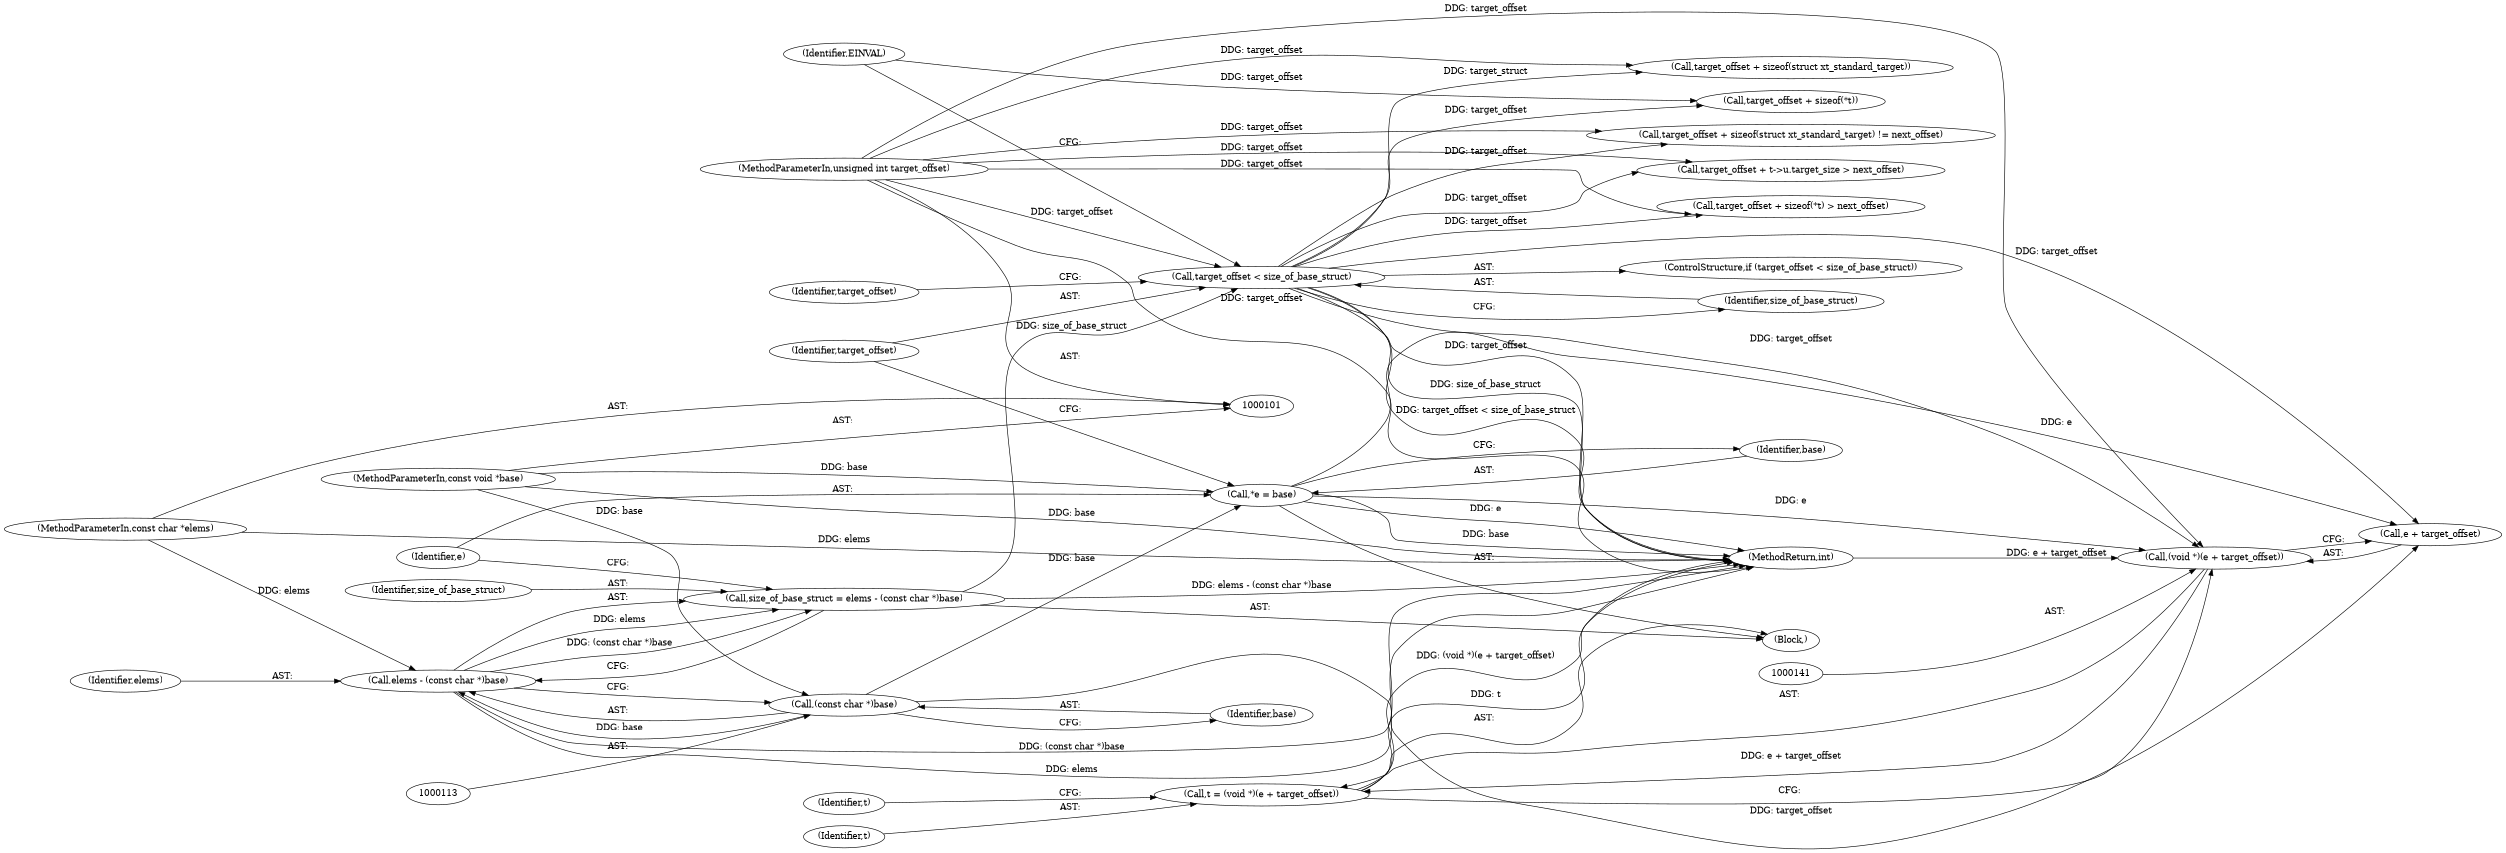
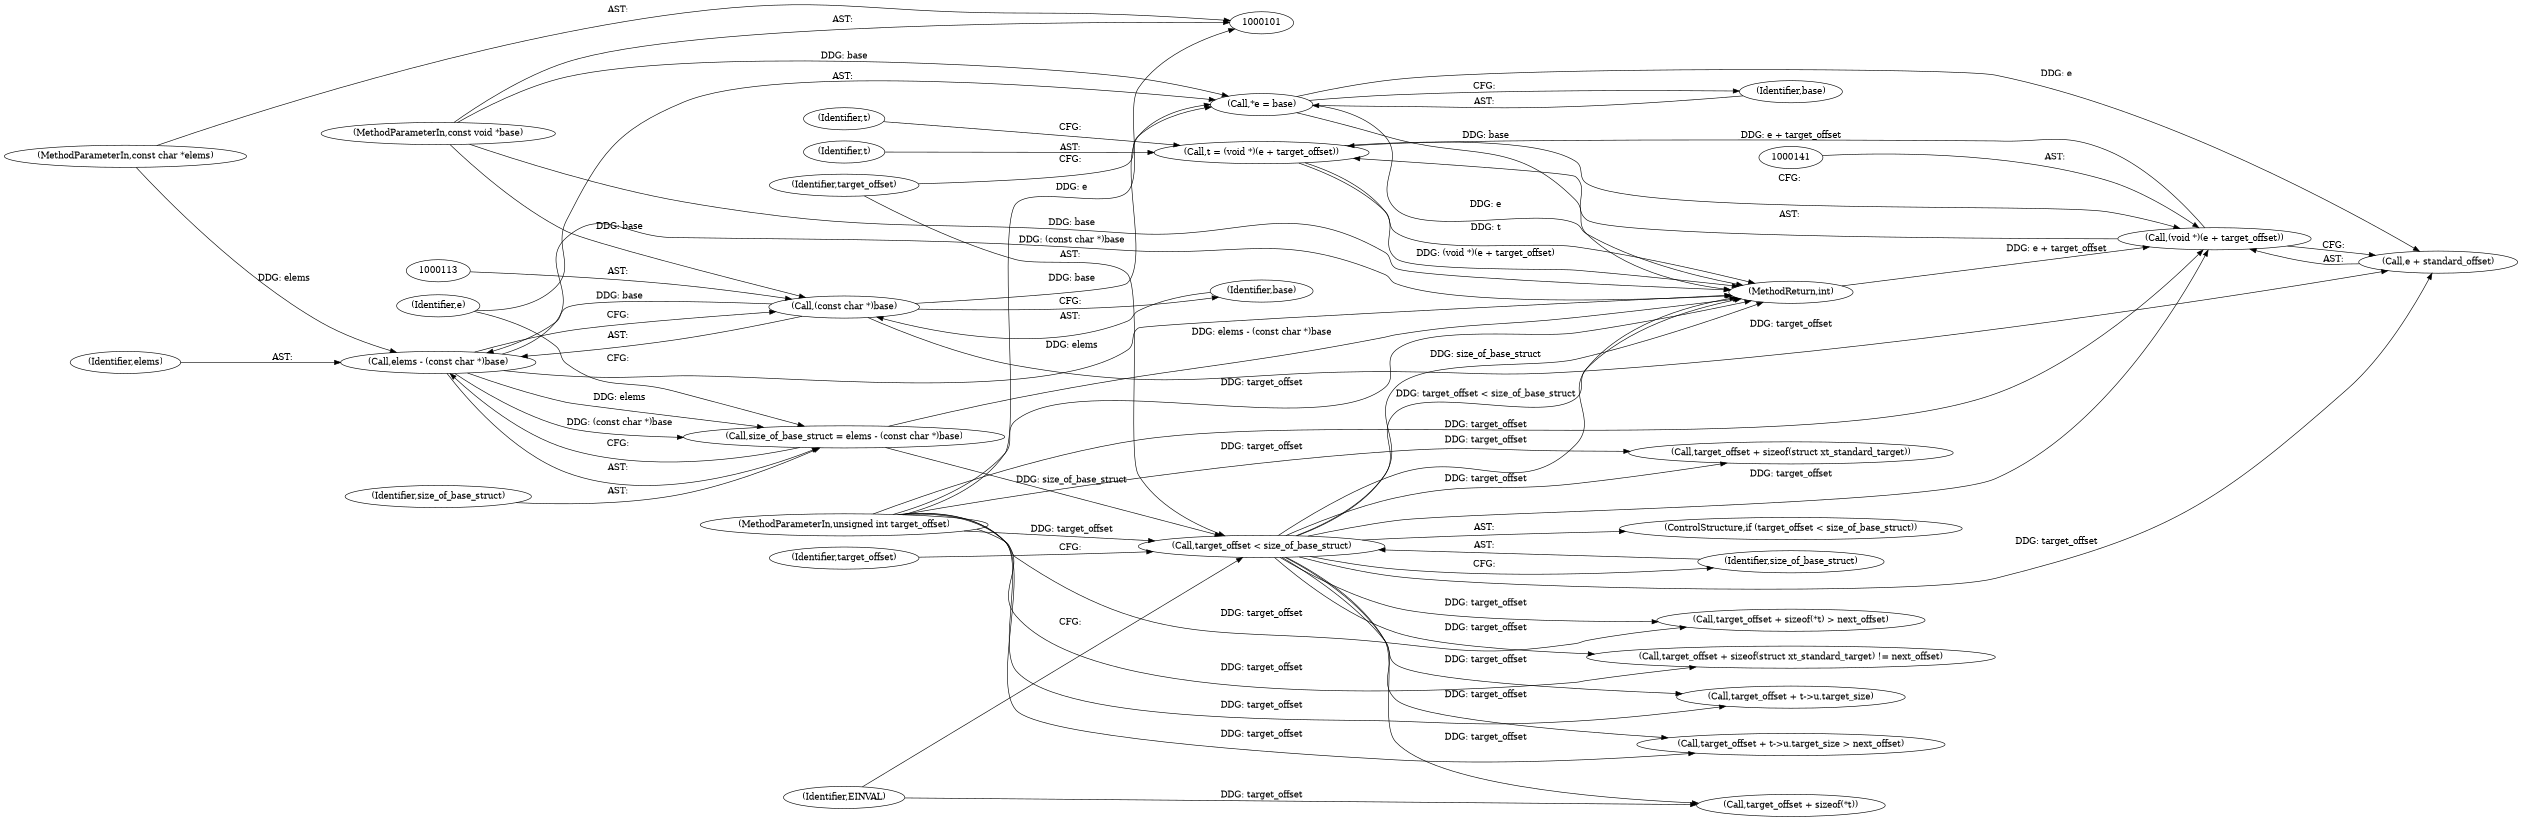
  digraph {
    rankdir=LR
    n1 [label="(Call,t = (void *)(e + target_offset))"]
    n2 [label="(Call,(void *)(e + target_offset))"]
    n3 [label="(MethodReturn,int)"]
-   n4 [label="(Block,)"]
-   n5 [label="(Call,e + target_offset)"]
+   n5 [label="(Call,e + standard_offset)"]
    n6 [label="(Call,*e = base)"]
    n7 [label="(Identifier,base)"]
    n8 [label="(Call,(const char *)base)"]
    n9 [label="(Call,elems - (const char *)base)"]
    n10 [label="(Identifier,base)"]
    n11 [label="(Call,size_of_base_struct = elems - (const char *)base)"]
    n12 [label="(MethodParameterIn,const void *base)"]
    1000101
    n14 [label="(MethodParameterIn,unsigned int target_offset)"]
    n15 [label="(Call,target_offset < size_of_base_struct)"]
+   n16 [label="(Call,target_offset + t->u.target_size)"]
    n17 [label="(Call,target_offset + sizeof(struct xt_standard_target) != next_offset)"]
    n18 [label="(Call,target_offset + t->u.target_size > next_offset)"]
    n19 [label="(Call,target_offset + sizeof(*t) > next_offset)"]
    n20 [label="(Call,target_offset + sizeof(struct xt_standard_target))"]
    n21 [label="(Call,target_offset + sizeof(*t))"]
    n22 [label="(ControlStructure,if (target_offset < size_of_base_struct))"]
    n23 [label="(Identifier,size_of_base_struct)"]
    n24 [label="(MethodParameterIn,const char *elems)"]
    n25 [label="(Identifier,size_of_base_struct)"]
    n26 [label="(Identifier,t)"]
    n27 [label="(Identifier,EINVAL)"]
    n28 [label="(Identifier,target_offset)"]
    n29 [label="(Identifier,e)"]
    n30 [label="(Identifier,t)"]
    n31 [label="(Identifier,elems)"]
    n32 [label="(Identifier,target_offset)"]
    1000141
    1000113
    n1 -> n2 [label="CFG: "]
    n1 -> n3 [label="DDG: t"]
    n1 -> n3 [label="DDG: (void *)(e + target_offset)"]
-   n1 -> n4 [label="AST: "]
    n2 -> n1 [label="AST: "]
    n2 -> n1 [label="DDG: e + target_offset"]
    n2 -> n5 [label="CFG: "]
    n3 -> n2 [label="DDG: e + target_offset"]
    n5 -> n2 [label="AST: "]
-   n6 -> n2 [label="DDG: e"]
    n6 -> n3 [label="DDG: e"]
    n6 -> n3 [label="DDG: base"]
-   n6 -> n4 [label="AST: "]
    n6 -> n5 [label="DDG: e"]
    n6 -> n7 [label="CFG: "]
    n7 -> n6 [label="AST: "]
    n8 -> n5 [label="DDG: target_offset"]
    n8 -> n6 [label="DDG: base"]
    n8 -> n9 [label="AST: "]
    n8 -> n9 [label="DDG: base"]
    n8 -> n10 [label="CFG: "]
    n9 -> n3 [label="DDG: (const char *)base"]
    n9 -> n3 [label="DDG: elems"]
    n9 -> n8 [label="CFG: "]
    n9 -> n11 [label="AST: "]
    n9 -> n11 [label="DDG: elems"]
    n9 -> n11 [label="DDG: (const char *)base"]
    n10 -> n8 [label="AST: "]
    n11 -> n3 [label="DDG: elems - (const char *)base"]
-   n11 -> n4 [label="AST: "]
    n11 -> n9 [label="CFG: "]
    n11 -> n15 [label="DDG: size_of_base_struct"]
    n12 -> n3 [label="DDG: base"]
    n12 -> n6 [label="DDG: base"]
    n12 -> n8 [label="DDG: base"]
    n12 -> 1000101 [label="AST: "]
    n14 -> n2 [label="DDG: target_offset"]
    n14 -> n3 [label="DDG: target_offset"]
-   n14 -> 1000101 [label="AST: "]
+   n14 -> 1000101 [label="DDG: e"]
    n14 -> n15 [label="DDG: target_offset"]
+   n14 -> n16 [label="DDG: target_offset"]
    n14 -> n17 [label="DDG: target_offset"]
    n14 -> n18 [label="DDG: target_offset"]
    n14 -> n19 [label="DDG: target_offset"]
    n14 -> n20 [label="DDG: target_offset"]
    n15 -> n2 [label="DDG: target_offset"]
    n15 -> n3 [label="DDG: size_of_base_struct"]
    n15 -> n3 [label="DDG: target_offset < size_of_base_struct"]
    n15 -> n3 [label="DDG: target_offset"]
    n15 -> n5 [label="DDG: target_offset"]
+   n15 -> n16 [label="DDG: target_offset"]
    n15 -> n17 [label="DDG: target_offset"]
    n15 -> n18 [label="DDG: target_offset"]
    n15 -> n19 [label="DDG: target_offset"]
-   n15 -> n20 [label="DDG: target_struct"]
+   n15 -> n20 [label="DDG: target_offset"]
    n15 -> n21 [label="DDG: target_offset"]
    n15 -> n22 [label="AST: "]
    n15 -> n23 [label="CFG: "]
    n23 -> n15 [label="AST: "]
-   n24 -> n3 [label="DDG: elems"]
    n24 -> n9 [label="DDG: elems"]
    n24 -> 1000101 [label="AST: "]
    n25 -> n11 [label="AST: "]
    n26 -> n1 [label="CFG: "]
    n27 -> n15 [label="CFG: "]
    n27 -> n21 [label="DDG: target_offset"]
    n28 -> n6 [label="CFG: "]
    n28 -> n15 [label="AST: "]
    n29 -> n6 [label="AST: "]
    n29 -> n11 [label="CFG: "]
    n30 -> n1 [label="AST: "]
    n31 -> n9 [label="AST: "]
    n32 -> n15 [label="CFG: "]
    1000141 -> n2 [label="AST: "]
    1000113 -> n8 [label="AST: "]
  }
